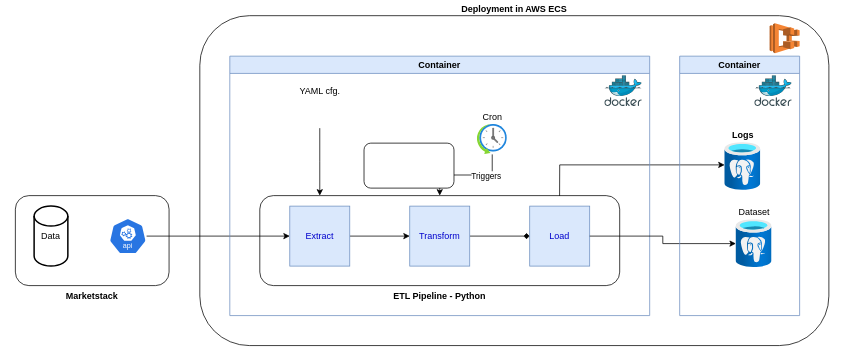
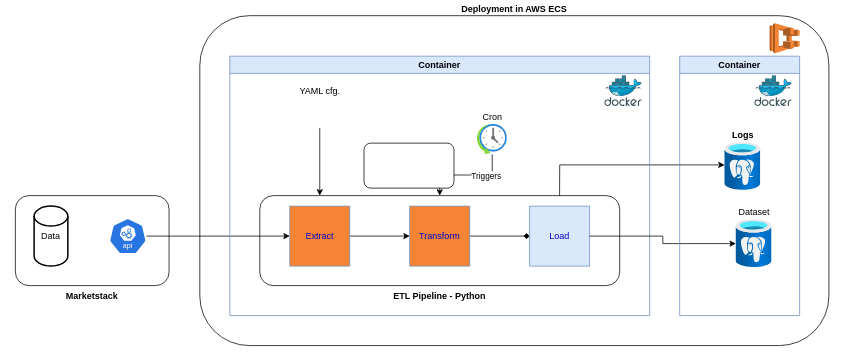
  <mxCell id="0" />
  <mxCell id="1" parent="0" />
  <mxCell id="2" value="&lt;div&gt;&lt;b style=&quot;background-color: initial;&quot;&gt;Marketstack&lt;/b&gt;&lt;br&gt;&lt;/div&gt;" style="rounded=1;whiteSpace=wrap;html=1;align=center;verticalAlign=top;horizontal=1;labelPosition=center;verticalLabelPosition=bottom;" parent="1" vertex="1"><mxGeometry x="20" y="260" width="205" height="120" as="geometry" /></mxCell>
  <mxCell id="3" value="&lt;b&gt;Deployment in AWS ECS&lt;/b&gt;" style="rounded=1;whiteSpace=wrap;html=1;labelPosition=center;verticalLabelPosition=top;align=center;verticalAlign=bottom;" parent="1" vertex="1"><mxGeometry x="266" y="20" width="839" height="440" as="geometry" /></mxCell>
  <mxCell id="4" value="Data" style="strokeWidth=2;html=1;shape=mxgraph.flowchart.database;whiteSpace=wrap;" parent="1" vertex="1"><mxGeometry x="45" y="274" width="45" height="80" as="geometry" /></mxCell>
  <mxCell id="5" value="" style="aspect=fixed;sketch=0;html=1;dashed=0;whitespace=wrap;verticalLabelPosition=bottom;verticalAlign=top;fillColor=#2875E2;strokeColor=#ffffff;points=[[0.005,0.63,0],[0.1,0.2,0],[0.9,0.2,0],[0.5,0,0],[0.995,0.63,0],[0.72,0.99,0],[0.5,1,0],[0.28,0.99,0]];shape=mxgraph.kubernetes.icon2;kubernetesLabel=1;prIcon=api" parent="1" vertex="1"><mxGeometry x="145" y="290" width="50" height="48" as="geometry" /></mxCell>
  <mxCell id="6" value="&lt;div&gt;&lt;b style=&quot;background-color: initial;&quot;&gt;ETL Pipeline - Python&lt;/b&gt;&lt;br&gt;&lt;/div&gt;" style="rounded=1;whiteSpace=wrap;html=1;align=center;verticalAlign=top;horizontal=1;labelPosition=center;verticalLabelPosition=bottom;" parent="1" vertex="1"><mxGeometry x="346" y="260" width="480" height="120" as="geometry" /></mxCell>
  <mxCell id="7" value="" style="edgeStyle=orthogonalEdgeStyle;rounded=0;orthogonalLoop=1;jettySize=auto;html=1;" parent="1" source="8" target="10" edge="1"><mxGeometry relative="1" as="geometry" /></mxCell>
- <mxCell id="8" value="&lt;font color=&quot;#0000cc&quot;&gt;Extract&lt;/font&gt;" style="whiteSpace=wrap;html=1;aspect=fixed;fillColor=#dae8fc;strokeColor=#6c8ebf;" parent="1" vertex="1"><mxGeometry x="386" y="274" width="80" height="80" as="geometry" /></mxCell>
+ <mxCell id="8" value="&lt;font color=&quot;#0000cc&quot;&gt;Extract&lt;/font&gt;" style="whiteSpace=wrap;html=1;aspect=fixed;fillColor=#f58534;strokeColor=#6c8ebf;" parent="1" vertex="1"><mxGeometry x="386" y="274" width="80" height="80" as="geometry" /></mxCell>
  <mxCell id="9" value="" style="edgeStyle=orthogonalEdgeStyle;rounded=0;orthogonalLoop=1;jettySize=auto;html=1;endArrow=diamond;" parent="1" source="10" target="11" edge="1"><mxGeometry relative="1" as="geometry" /></mxCell>
- <mxCell id="10" value="&lt;font color=&quot;#0000cc&quot;&gt;Transform&lt;/font&gt;" style="whiteSpace=wrap;html=1;aspect=fixed;fillColor=#dae8fc;strokeColor=#6c8ebf;" parent="1" vertex="1"><mxGeometry x="546" y="274" width="80" height="80" as="geometry" /></mxCell>
+ <mxCell id="10" value="&lt;font color=&quot;#0000cc&quot;&gt;Transform&lt;/font&gt;" style="whiteSpace=wrap;html=1;aspect=fixed;fillColor=#f58534;strokeColor=#6c8ebf;" parent="1" vertex="1"><mxGeometry x="546" y="274" width="80" height="80" as="geometry" /></mxCell>
  <mxCell id="11" value="&lt;font color=&quot;#0000cc&quot;&gt;Load&lt;/font&gt;" style="whiteSpace=wrap;html=1;aspect=fixed;fillColor=#dae8fc;strokeColor=#6c8ebf;" parent="1" vertex="1"><mxGeometry x="706" y="274" width="80" height="80" as="geometry" /></mxCell>
  <mxCell id="12" value="" style="endArrow=classic;html=1;rounded=0;entryX=0;entryY=0.5;entryDx=0;entryDy=0;" parent="1" source="5" target="8" edge="1"><mxGeometry width="50" height="50" relative="1" as="geometry"><mxPoint x="295" y="110" as="sourcePoint" /><mxPoint x="345" y="60" as="targetPoint" /></mxGeometry></mxCell>
  <mxCell id="13" value="Dataset" style="image;aspect=fixed;html=1;points=[];align=center;fontSize=12;image=img/lib/azure2/databases/Azure_Database_PostgreSQL_Server.svg;labelPosition=center;verticalLabelPosition=top;verticalAlign=bottom;" parent="1" vertex="1"><mxGeometry x="981" y="292" width="48" height="64" as="geometry" /></mxCell>
  <mxCell id="14" value="" style="endArrow=classic;html=1;rounded=0;exitX=0.833;exitY=0.003;exitDx=0;exitDy=0;exitPerimeter=0;entryX=0;entryY=0.469;entryDx=0;entryDy=0;entryPerimeter=0;" parent="1" source="6" target="24" edge="1"><mxGeometry width="50" height="50" relative="1" as="geometry"><mxPoint x="756" y="260" as="sourcePoint" /><mxPoint x="906" y="190" as="targetPoint" /><Array as="points"><mxPoint x="746" y="219" /></Array></mxGeometry></mxCell>
  <mxCell id="15" value="" style="edgeStyle=orthogonalEdgeStyle;rounded=0;orthogonalLoop=1;jettySize=auto;html=1;entryX=0.5;entryY=0;entryDx=0;entryDy=0;" parent="1" source="17" target="6" edge="1"><mxGeometry relative="1" as="geometry"><mxPoint x="586.32" y="257" as="targetPoint" /><Array as="points" /></mxGeometry></mxCell>
  <mxCell id="16" value="Triggers" style="edgeLabel;html=1;align=center;verticalAlign=middle;resizable=0;points=[];" parent="15" vertex="1" connectable="0"><mxGeometry x="-0.425" y="1" relative="1" as="geometry"><mxPoint as="offset" /></mxGeometry></mxCell>
  <mxCell id="17" value="Cron" style="image;aspect=fixed;html=1;points=[];align=center;fontSize=12;image=img/lib/azure2/general/Scheduler.svg;horizontal=1;verticalAlign=bottom;labelPosition=center;verticalLabelPosition=top;" parent="1" vertex="1"><mxGeometry x="636" y="165" width="40" height="40" as="geometry" /></mxCell>
  <mxCell id="18" value="" style="edgeStyle=orthogonalEdgeStyle;rounded=0;orthogonalLoop=1;jettySize=auto;html=1;" parent="1" source="19" edge="1"><mxGeometry relative="1" as="geometry"><mxPoint x="426" y="260" as="targetPoint" /></mxGeometry></mxCell>
  <mxCell id="19" value="YAML cfg." style="shape=image;html=1;verticalAlign=bottom;verticalLabelPosition=top;labelBackgroundColor=#ffffff;imageAspect=0;aspect=fixed;image=https://cdn1.iconfinder.com/data/icons/bootstrap-vol-3/16/file-text-128.png;labelPosition=center;align=center;" parent="1" vertex="1"><mxGeometry x="406" y="130" width="40" height="40" as="geometry" /></mxCell>
  <mxCell id="20" value="Container" style="swimlane;whiteSpace=wrap;html=1;fillColor=#dae8fc;strokeColor=#6c8ebf;" parent="1" vertex="1"><mxGeometry x="306" y="74" width="560" height="346" as="geometry" /></mxCell>
  <mxCell id="21" value="" style="image;sketch=0;aspect=fixed;html=1;points=[];align=center;fontSize=12;image=img/lib/mscae/Docker.svg;" parent="20" vertex="1"><mxGeometry x="500" y="26" width="50" height="41" as="geometry" /></mxCell>
  <mxCell id="22" style="edgeStyle=orthogonalEdgeStyle;rounded=0;orthogonalLoop=1;jettySize=auto;html=1;entryX=0;entryY=0.5;entryDx=0;entryDy=0;entryPerimeter=0;" parent="1" source="11" target="13" edge="1"><mxGeometry relative="1" as="geometry" /></mxCell>
  <mxCell id="23" value="Container" style="swimlane;whiteSpace=wrap;html=1;fillColor=#dae8fc;strokeColor=#6c8ebf;" parent="1" vertex="1"><mxGeometry x="906" y="74" width="160" height="346" as="geometry" /></mxCell>
  <mxCell id="24" value="&lt;b&gt;Logs&lt;/b&gt;" style="image;aspect=fixed;html=1;points=[];align=center;fontSize=12;image=img/lib/azure2/databases/Azure_Database_PostgreSQL_Server.svg;labelPosition=center;verticalLabelPosition=top;verticalAlign=bottom;" parent="23" vertex="1"><mxGeometry x="60" y="115" width="48" height="64" as="geometry" /></mxCell>
  <mxCell id="25" value="" style="image;sketch=0;aspect=fixed;html=1;points=[];align=center;fontSize=12;image=img/lib/mscae/Docker.svg;" parent="23" vertex="1"><mxGeometry x="100" y="26" width="50" height="41" as="geometry" /></mxCell>
  <mxCell id="26" value="" style="outlineConnect=0;dashed=0;verticalLabelPosition=bottom;verticalAlign=top;align=center;html=1;shape=mxgraph.aws3.ecs;fillColor=#F58534;gradientColor=none;" parent="1" vertex="1"><mxGeometry x="1026" y="30" width="40" height="40" as="geometry" /></mxCell>
  <mxCell id="27" value="" style="rounded=1;whiteSpace=wrap;html=1;" parent="1" vertex="1"><mxGeometry x="485" y="190" width="120" height="60" as="geometry" /></mxCell>
